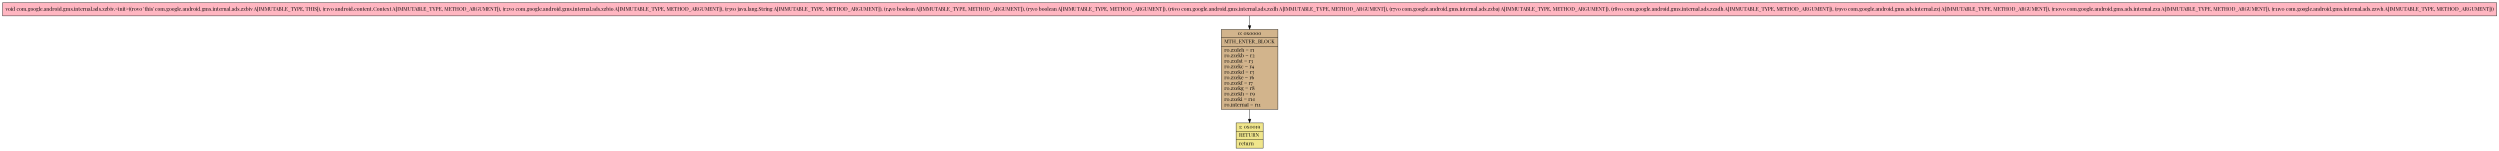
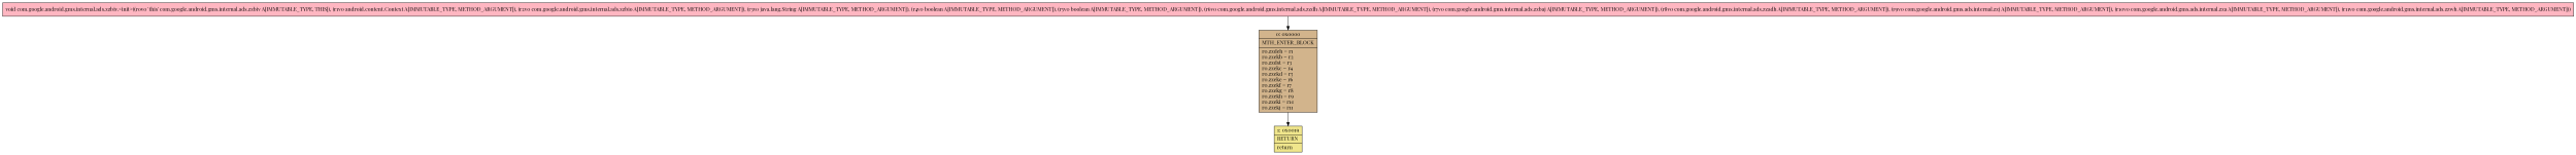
  digraph {
    fontname="Playfair Display"
    node [shape=record style=filled fontname="Playfair Display"]
    edge [fontname="Playfair Display"]
-   n1 [label="{0\:\ 0x0000|MTH_ENTER_BLOCK\l|r0.zzdeh = r1\lr0.zzekb = r2\lr0.zzdst = r3\lr0.zzekc = r4\lr0.zzekd = r5\lr0.zzeke = r6\lr0.zzekf = r7\lr0.zzekg = r8\lr0.zzekh = r9\lr0.zzeki = r10\lr0.internal = r11\l}" fillcolor=tan]
+   n1 [label="{0\:\ 0x0000|MTH_ENTER_BLOCK\l|r0.zzdeh = r1\lr0.zzekb = r2\lr0.zzdst = r3\lr0.zzekc = r4\lr0.zzekd = r5\lr0.zzeke = r6\lr0.zzekf = r7\lr0.zzekg = r8\lr0.zzekh = r9\lr0.zzeki = r10\lr0.zzekj = r11\l}" fillcolor=tan]
    n2 [label="{1\:\ 0x0019|RETURN\l|return\l}" fillcolor=khaki]
    n3 [label="{void com.google.android.gms.internal.ads.zzbiv.\<init\>((r0v0 'this' com.google.android.gms.internal.ads.zzbiv A[IMMUTABLE_TYPE, THIS]), (r1v0 android.content.Context A[IMMUTABLE_TYPE, METHOD_ARGUMENT]), (r2v0 com.google.android.gms.internal.ads.zzbio A[IMMUTABLE_TYPE, METHOD_ARGUMENT]), (r3v0 java.lang.String A[IMMUTABLE_TYPE, METHOD_ARGUMENT]), (r4v0 boolean A[IMMUTABLE_TYPE, METHOD_ARGUMENT]), (r5v0 boolean A[IMMUTABLE_TYPE, METHOD_ARGUMENT]), (r6v0 com.google.android.gms.internal.ads.zzdh A[IMMUTABLE_TYPE, METHOD_ARGUMENT]), (r7v0 com.google.android.gms.internal.ads.zzbaj A[IMMUTABLE_TYPE, METHOD_ARGUMENT]), (r8v0 com.google.android.gms.internal.ads.zzadh A[IMMUTABLE_TYPE, METHOD_ARGUMENT]), (r9v0 com.google.android.gms.ads.internal.zzj A[IMMUTABLE_TYPE, METHOD_ARGUMENT]), (r10v0 com.google.android.gms.ads.internal.zza A[IMMUTABLE_TYPE, METHOD_ARGUMENT]), (r11v0 com.google.android.gms.internal.ads.zzwh A[IMMUTABLE_TYPE, METHOD_ARGUMENT])) }" fillcolor=lightpink]
    n1 -> n2
    n3 -> n1
  }
